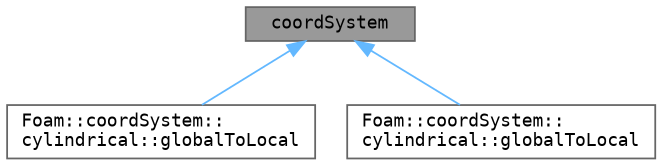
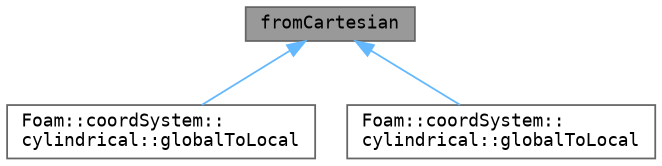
  digraph {
    rankdir=TB
    fontname="DejaVu Sans Mono"
    node [color=grey40 fillcolor=white fontname="DejaVu Sans Mono" fontsize=10 shape=box style=filled]
    edge [color=steelblue1 dir=back fontname="DejaVu Sans Mono" fontsize=10 labelfontname=Helvetica labelfontsize=10 style=solid]
-   n1 [color=gray40 fillcolor=grey60 fontcolor=black height=0.2 label=coordSystem width=0.4]
+   n1 [color=gray40 fillcolor=grey60 fontcolor=black height=0.2 label=fromCartesian width=0.4]
    n2 [height=0.2 label="Foam::coordSystem::\lcylindrical::globalToLocal" width=0.4]
    n3 [height=0.2 label="Foam::coordSystem::\lcylindrical::globalToLocal" width=0.4]
    n1 -> n2
    n1 -> n3
  }
